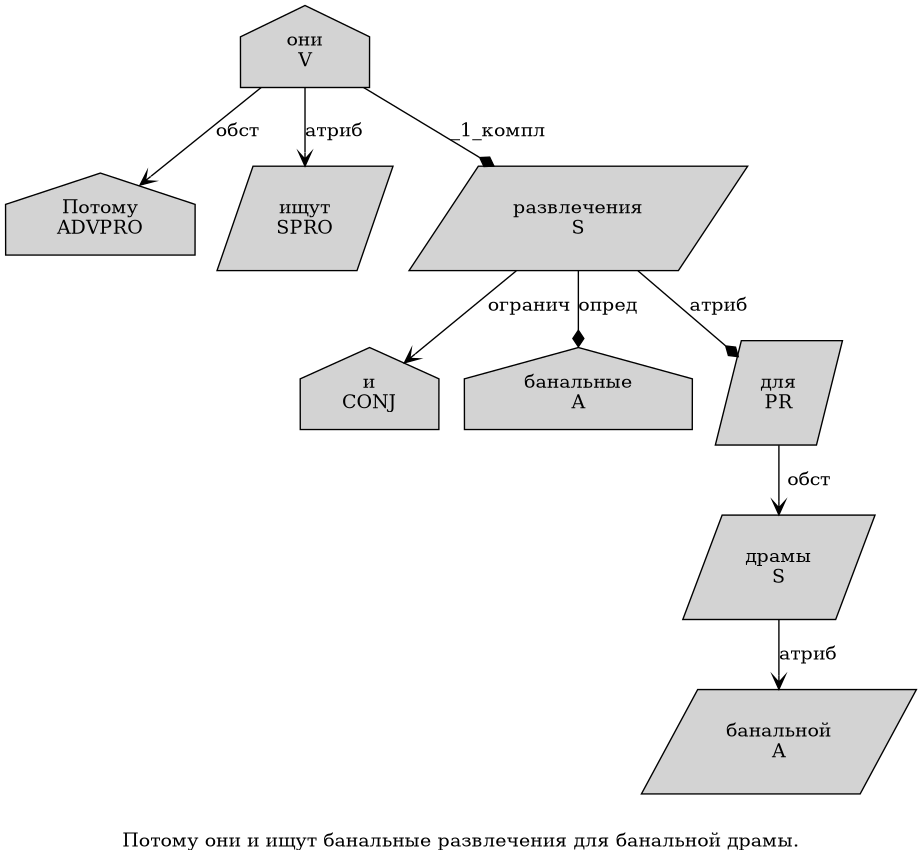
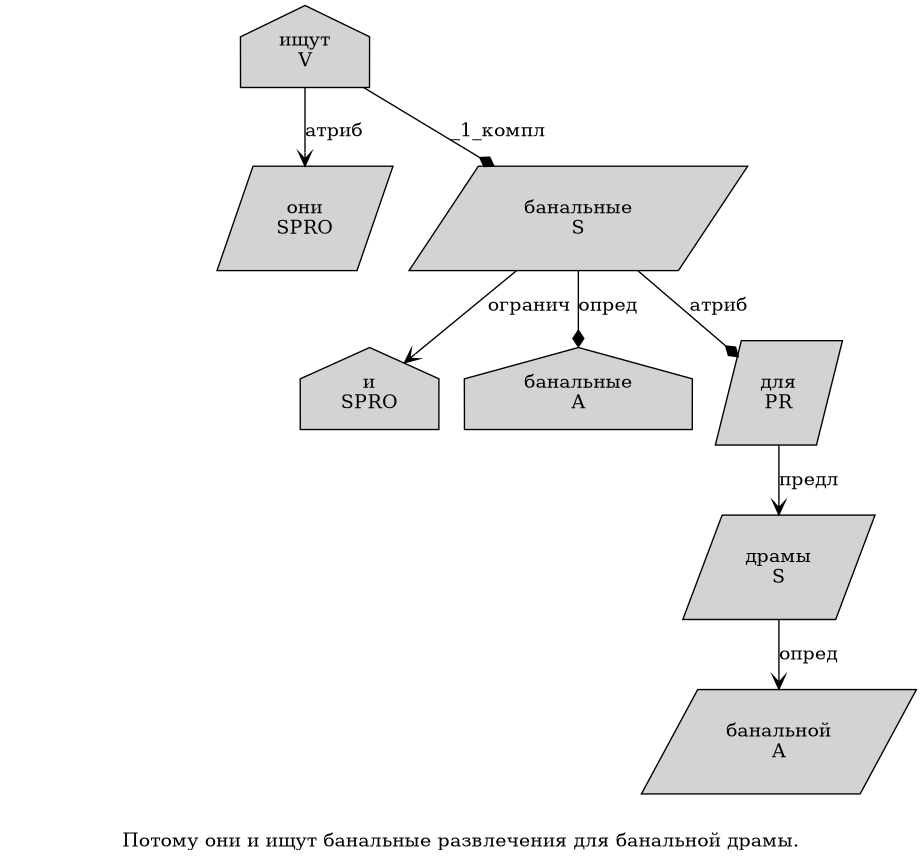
  digraph {
    label="Потому они и ищут банальные развлечения для банальной драмы."
    node [fillcolor=lightgray penwidth=1 shape=parallelogram style=filled]
    edge [arrowhead=vee]
-   n1 [label="Потому\nADVPRO" shape=house]
-   n2 [label="ищут\nSPRO"]
-   n3 [label="и\nCONJ" shape=house]
-   n4 [label="они\nV" shape=house]
-   n5 [label="развлечения\nS"]
+   n2 [label="они\nSPRO"]
+   n3 [label="и\nSPRO" shape=house]
+   n4 [label="ищут\nV" shape=house]
+   n5 [label="банальные\nS"]
    n6 [label="банальные\nA" shape=house]
    n7 [label="для\nPR"]
    n8 [label="драмы\nS"]
    n9 [label="банальной\nA"]
-   n4 -> n1 [label="обст"]
    n4 -> n2 [label="атриб"]
    n4 -> n5 [arrowhead=diamond label="_1_компл"]
    n5 -> n3 [label="огранич"]
    n5 -> n6 [arrowhead=diamond label="опред"]
    n5 -> n7 [arrowhead=diamond label="атриб"]
-   n7 -> n8 [label="обст"]
-   n8 -> n9 [label="атриб"]
+   n7 -> n8 [label="предл"]
+   n8 -> n9 [label="опред"]
  }
